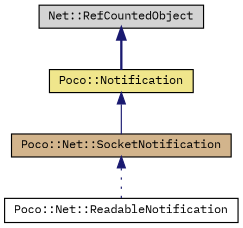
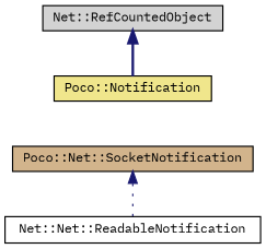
  digraph {
    fontname="IBM Plex Mono"
    node [color=black fontname="IBM Plex Mono" fontsize=10 shape=record style=filled]
    edge [color=midnightblue dir=back fontname="IBM Plex Mono" fontsize=10 labelfontname=Helvetica labelfontsize=10]
-   n1 [fillcolor=white fontcolor=black height=0.2 label="Poco::Net::ReadableNotification" width=0.4]
+   n1 [fillcolor=white fontcolor=black height=0.2 label="Net::Net::ReadableNotification" width=0.4]
    n2 [fillcolor=tan height=0.2 label="Poco::Net::SocketNotification" width=0.4]
    n3 [fillcolor=khaki height=0.2 label="Poco::Notification" width=0.4]
    n4 [fillcolor=lightgrey height=0.2 label="Net::RefCountedObject" width=0.4]
    n2 -> n1 [style=dotted]
-   n3 -> n2 [style=solid]
    n4 -> n3 [style=bold]
  }
